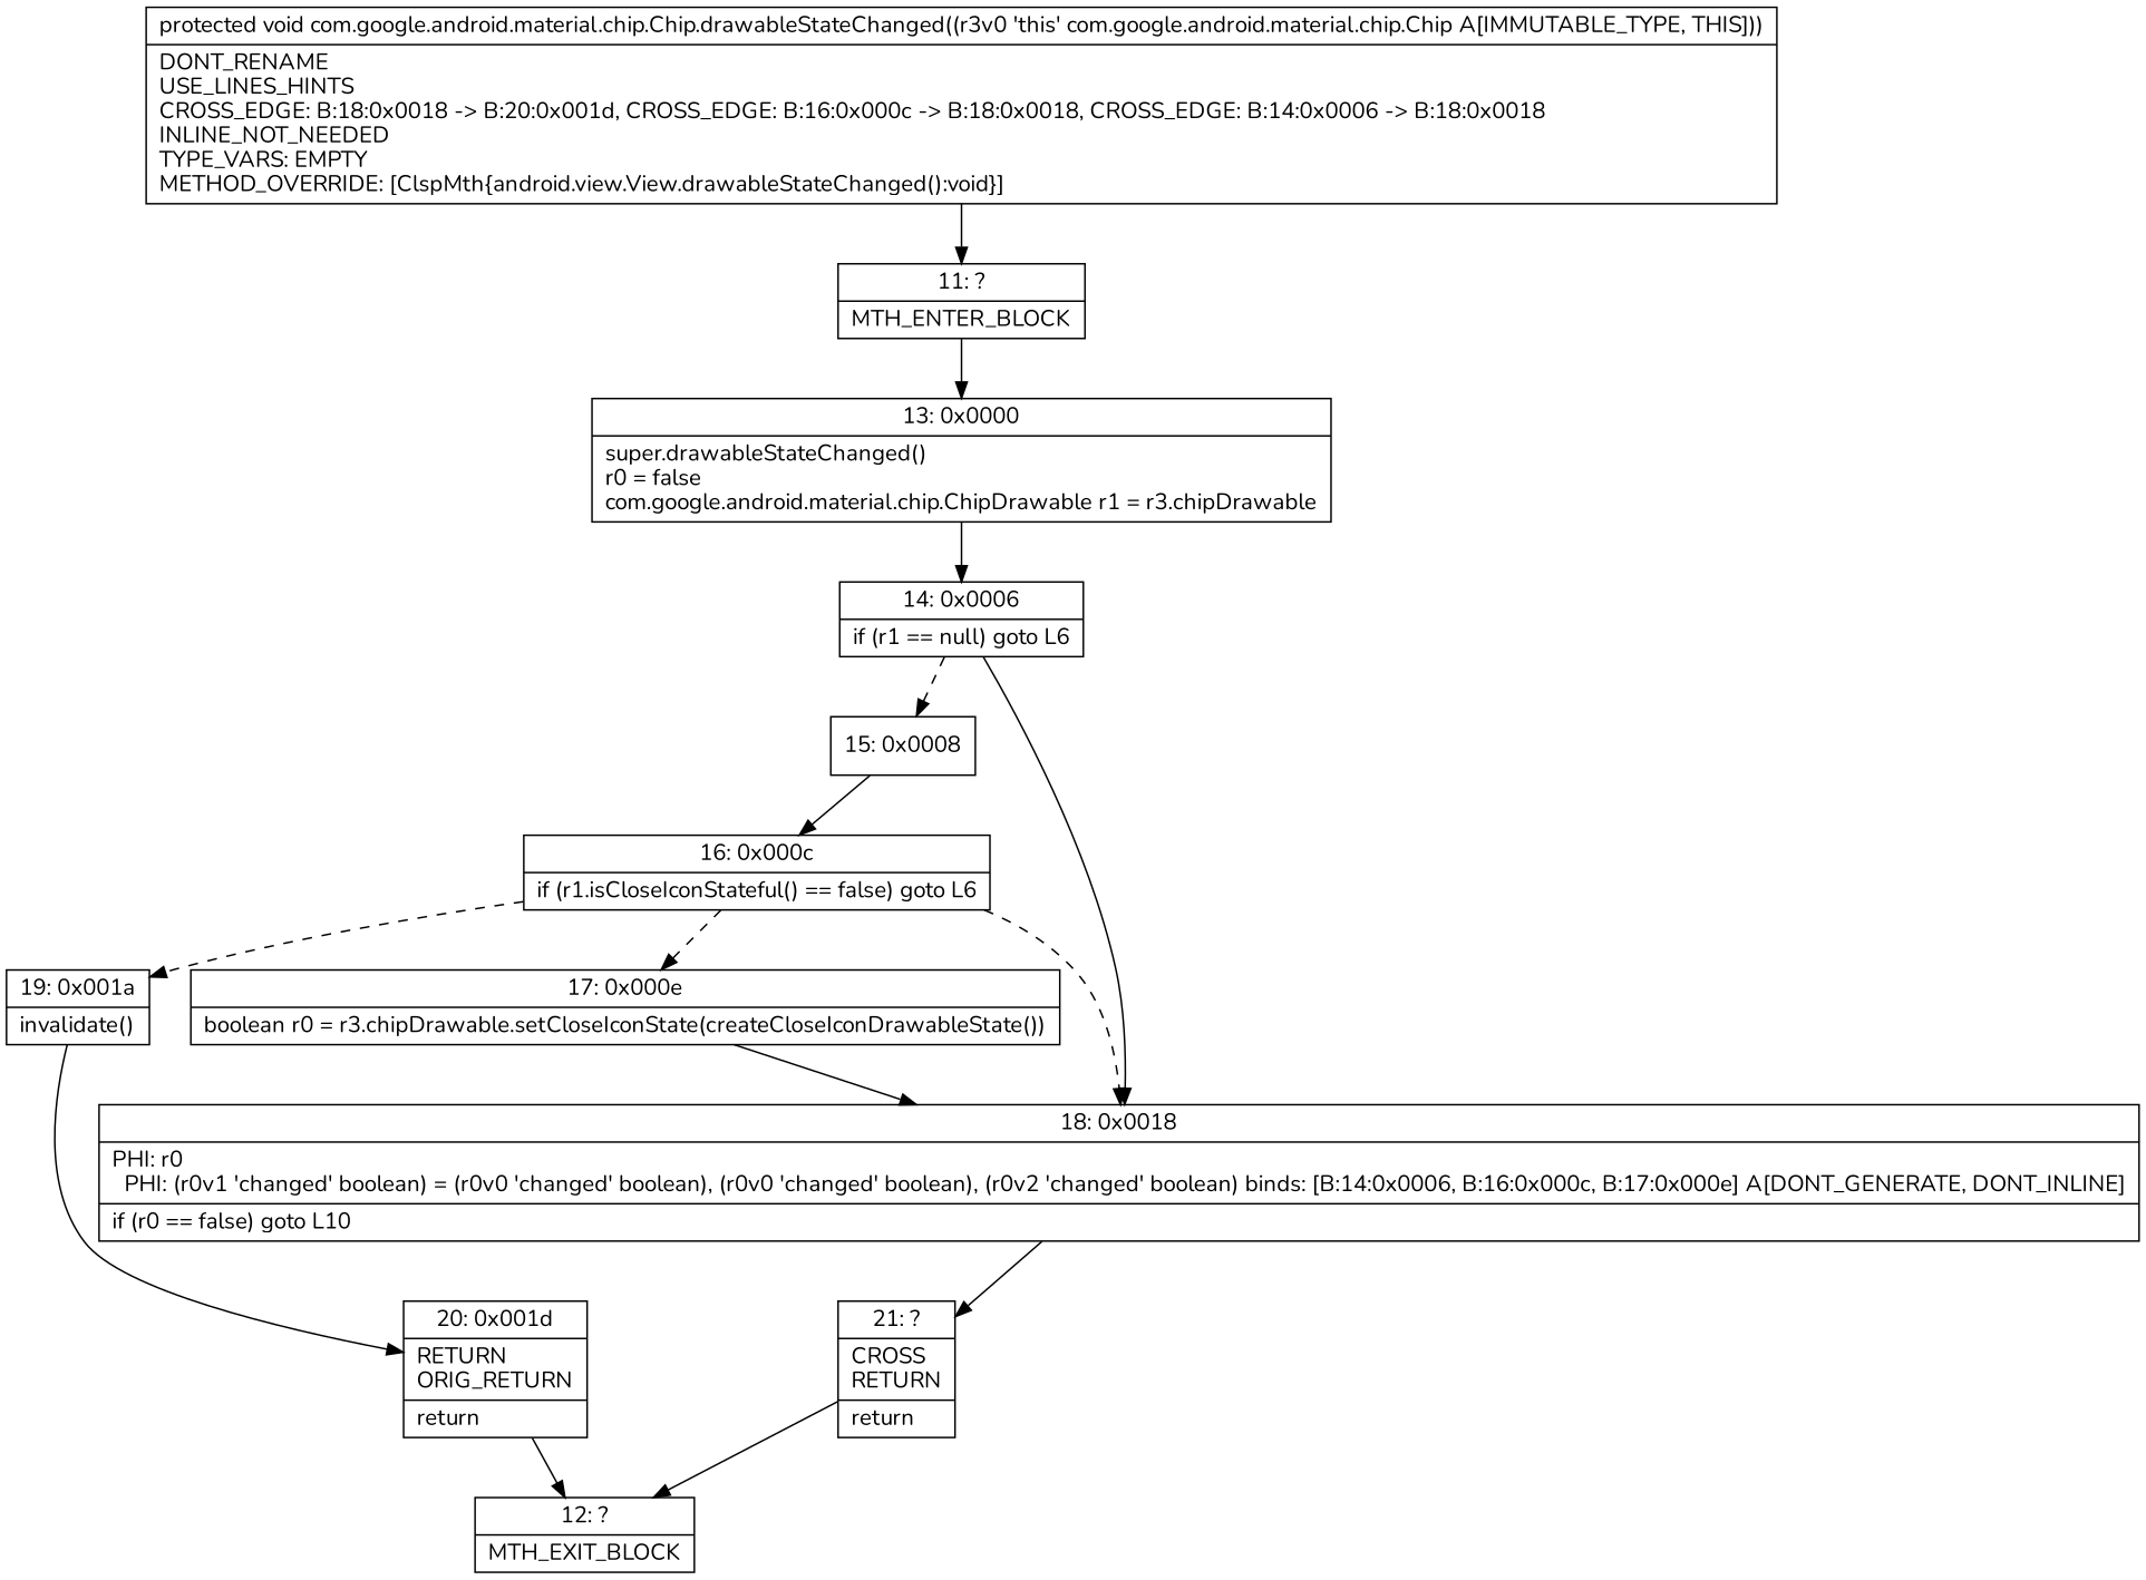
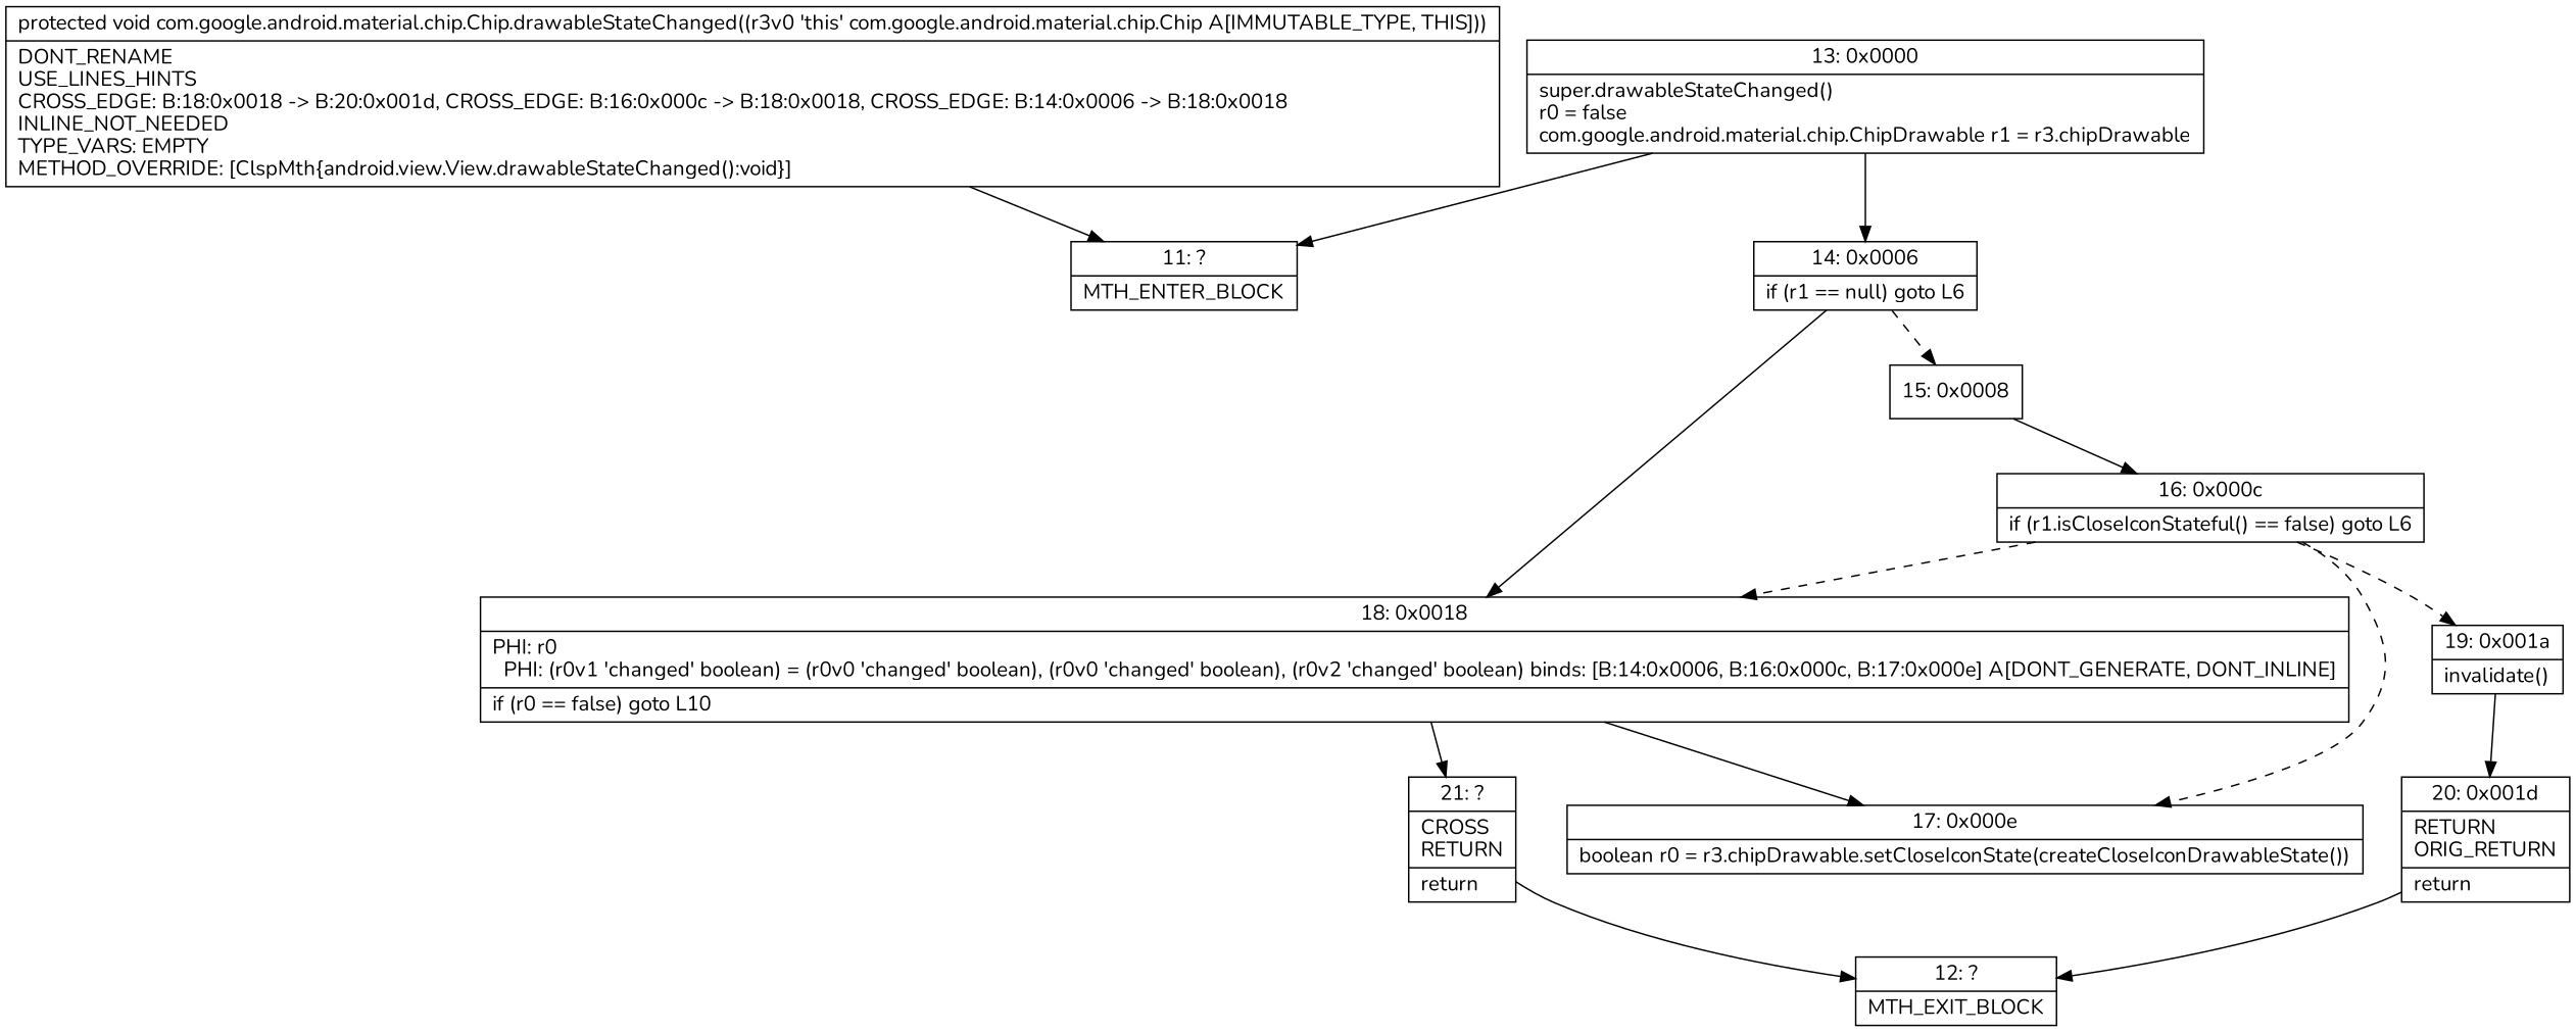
  digraph {
    fontname=Nunito
    node [fontname=Nunito shape=record]
    edge [fontname=Nunito]
    n1 [label="{11\:\ ?|MTH_ENTER_BLOCK\l}"]
    n2 [label="{13\:\ 0x0000|super.drawableStateChanged()\lr0 = false\lcom.google.android.material.chip.ChipDrawable r1 = r3.chipDrawable\l}"]
    n3 [label="{14\:\ 0x0006|if (r1 == null) goto L6\l}"]
    n4 [label="{15\:\ 0x0008}"]
    n5 [label="{18\:\ 0x0018|PHI: r0 \l  PHI: (r0v1 'changed' boolean) = (r0v0 'changed' boolean), (r0v0 'changed' boolean), (r0v2 'changed' boolean) binds: [B:14:0x0006, B:16:0x000c, B:17:0x000e] A[DONT_GENERATE, DONT_INLINE]\l|if (r0 == false) goto L10\l}"]
    n6 [label="{16\:\ 0x000c|if (r1.isCloseIconStateful() == false) goto L6\l}"]
    n7 [label="{21\:\ ?|CROSS\lRETURN\l|return\l}"]
    n8 [label="{17\:\ 0x000e|boolean r0 = r3.chipDrawable.setCloseIconState(createCloseIconDrawableState())\l}"]
    n9 [label="{19\:\ 0x001a|invalidate()\l}"]
    n10 [label="{20\:\ 0x001d|RETURN\lORIG_RETURN\l|return\l}"]
    n11 [label="{12\:\ ?|MTH_EXIT_BLOCK\l}"]
    n12 [label="{protected void com.google.android.material.chip.Chip.drawableStateChanged((r3v0 'this' com.google.android.material.chip.Chip A[IMMUTABLE_TYPE, THIS]))  | DONT_RENAME\lUSE_LINES_HINTS\lCROSS_EDGE: B:18:0x0018 \-\> B:20:0x001d, CROSS_EDGE: B:16:0x000c \-\> B:18:0x0018, CROSS_EDGE: B:14:0x0006 \-\> B:18:0x0018\lINLINE_NOT_NEEDED\lTYPE_VARS: EMPTY\lMETHOD_OVERRIDE: [ClspMth\{android.view.View.drawableStateChanged():void\}]\l}"]
-   n1 -> n2
+   n2 -> n1
    n2 -> n3
    n3 -> n4 [style=dashed]
    n3 -> n5
    n4 -> n6
    n5 -> n7
    n6 -> n5 [style=dashed]
    n6 -> n8 [style=dashed]
    n6 -> n9 [style=dashed]
    n7 -> n11
-   n8 -> n5
+   n5 -> n8
    n9 -> n10
    n10 -> n11
    n12 -> n1
  }
